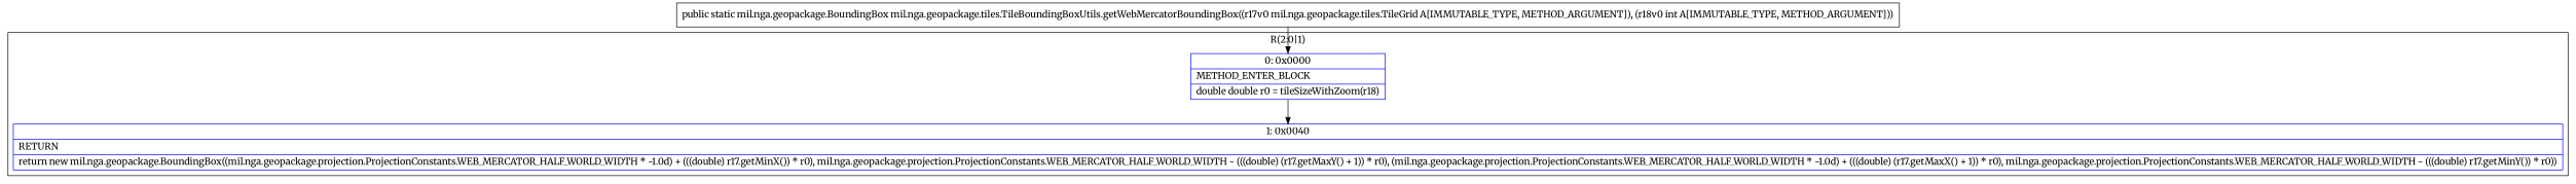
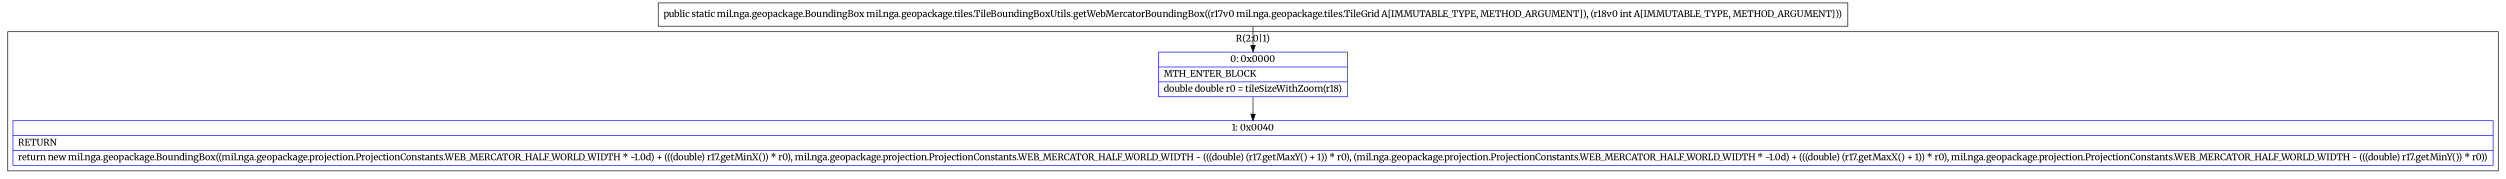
  digraph {
    fontname=Merriweather
    node [color=blue shape=record fontname=Merriweather]
    edge [fontname=Merriweather]
-   n1 [label="{0\:\ 0x0000|METHOD_ENTER_BLOCK\l|double double r0 = tileSizeWithZoom(r18)\l}"]
+   n1 [label="{0\:\ 0x0000|MTH_ENTER_BLOCK\l|double double r0 = tileSizeWithZoom(r18)\l}"]
    n2 [label="{1\:\ 0x0040|RETURN\l|return new mil.nga.geopackage.BoundingBox((mil.nga.geopackage.projection.ProjectionConstants.WEB_MERCATOR_HALF_WORLD_WIDTH * \-1.0d) + (((double) r17.getMinX()) * r0), mil.nga.geopackage.projection.ProjectionConstants.WEB_MERCATOR_HALF_WORLD_WIDTH \- (((double) (r17.getMaxY() + 1)) * r0), (mil.nga.geopackage.projection.ProjectionConstants.WEB_MERCATOR_HALF_WORLD_WIDTH * \-1.0d) + (((double) (r17.getMaxX() + 1)) * r0), mil.nga.geopackage.projection.ProjectionConstants.WEB_MERCATOR_HALF_WORLD_WIDTH \- (((double) r17.getMinY()) * r0))\l}"]
    n3 [label="{public static mil.nga.geopackage.BoundingBox mil.nga.geopackage.tiles.TileBoundingBoxUtils.getWebMercatorBoundingBox((r17v0 mil.nga.geopackage.tiles.TileGrid A[IMMUTABLE_TYPE, METHOD_ARGUMENT]), (r18v0 int A[IMMUTABLE_TYPE, METHOD_ARGUMENT])) }" color=""]
    subgraph cluster_1 {
      label="R(2:0|1)"
      n1
      n2
    }
    n1 -> n2
    n3 -> n1
  }
